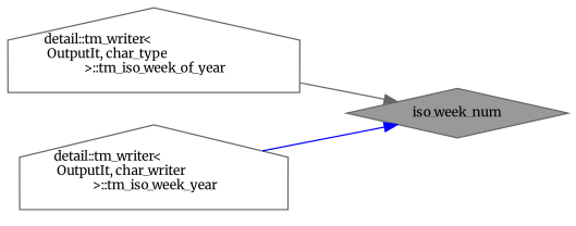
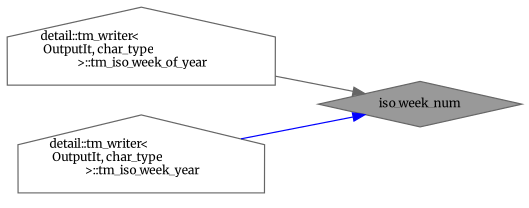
  digraph {
    rankdir=RL
    fontname=Merriweather
    node [color=grey40 fillcolor=white fontname=Merriweather fontsize=10 shape=house style=filled]
    edge [dir=back fontname=Merriweather fontsize=10 labelfontname=Helvetica labelfontsize=10 style=solid]
    n1 [color=gray40 fillcolor=grey60 fontcolor=black height=0.2 label=iso_week_num shape=diamond width=0.4]
    n2 [height=0.2 label="detail::tm_writer\<\l OutputIt, char_type\l \>::tm_iso_week_of_year" width=0.4]
-   n3 [height=0.2 label="detail::tm_writer\<\l OutputIt, char_writer\l \>::tm_iso_week_year" width=0.4]
+   n3 [height=0.2 label="detail::tm_writer\<\l OutputIt, char_type\l \>::tm_iso_week_year" width=0.4]
    n1 -> n2 [color=gray40]
    n1 -> n3 [color=blue]
  }
